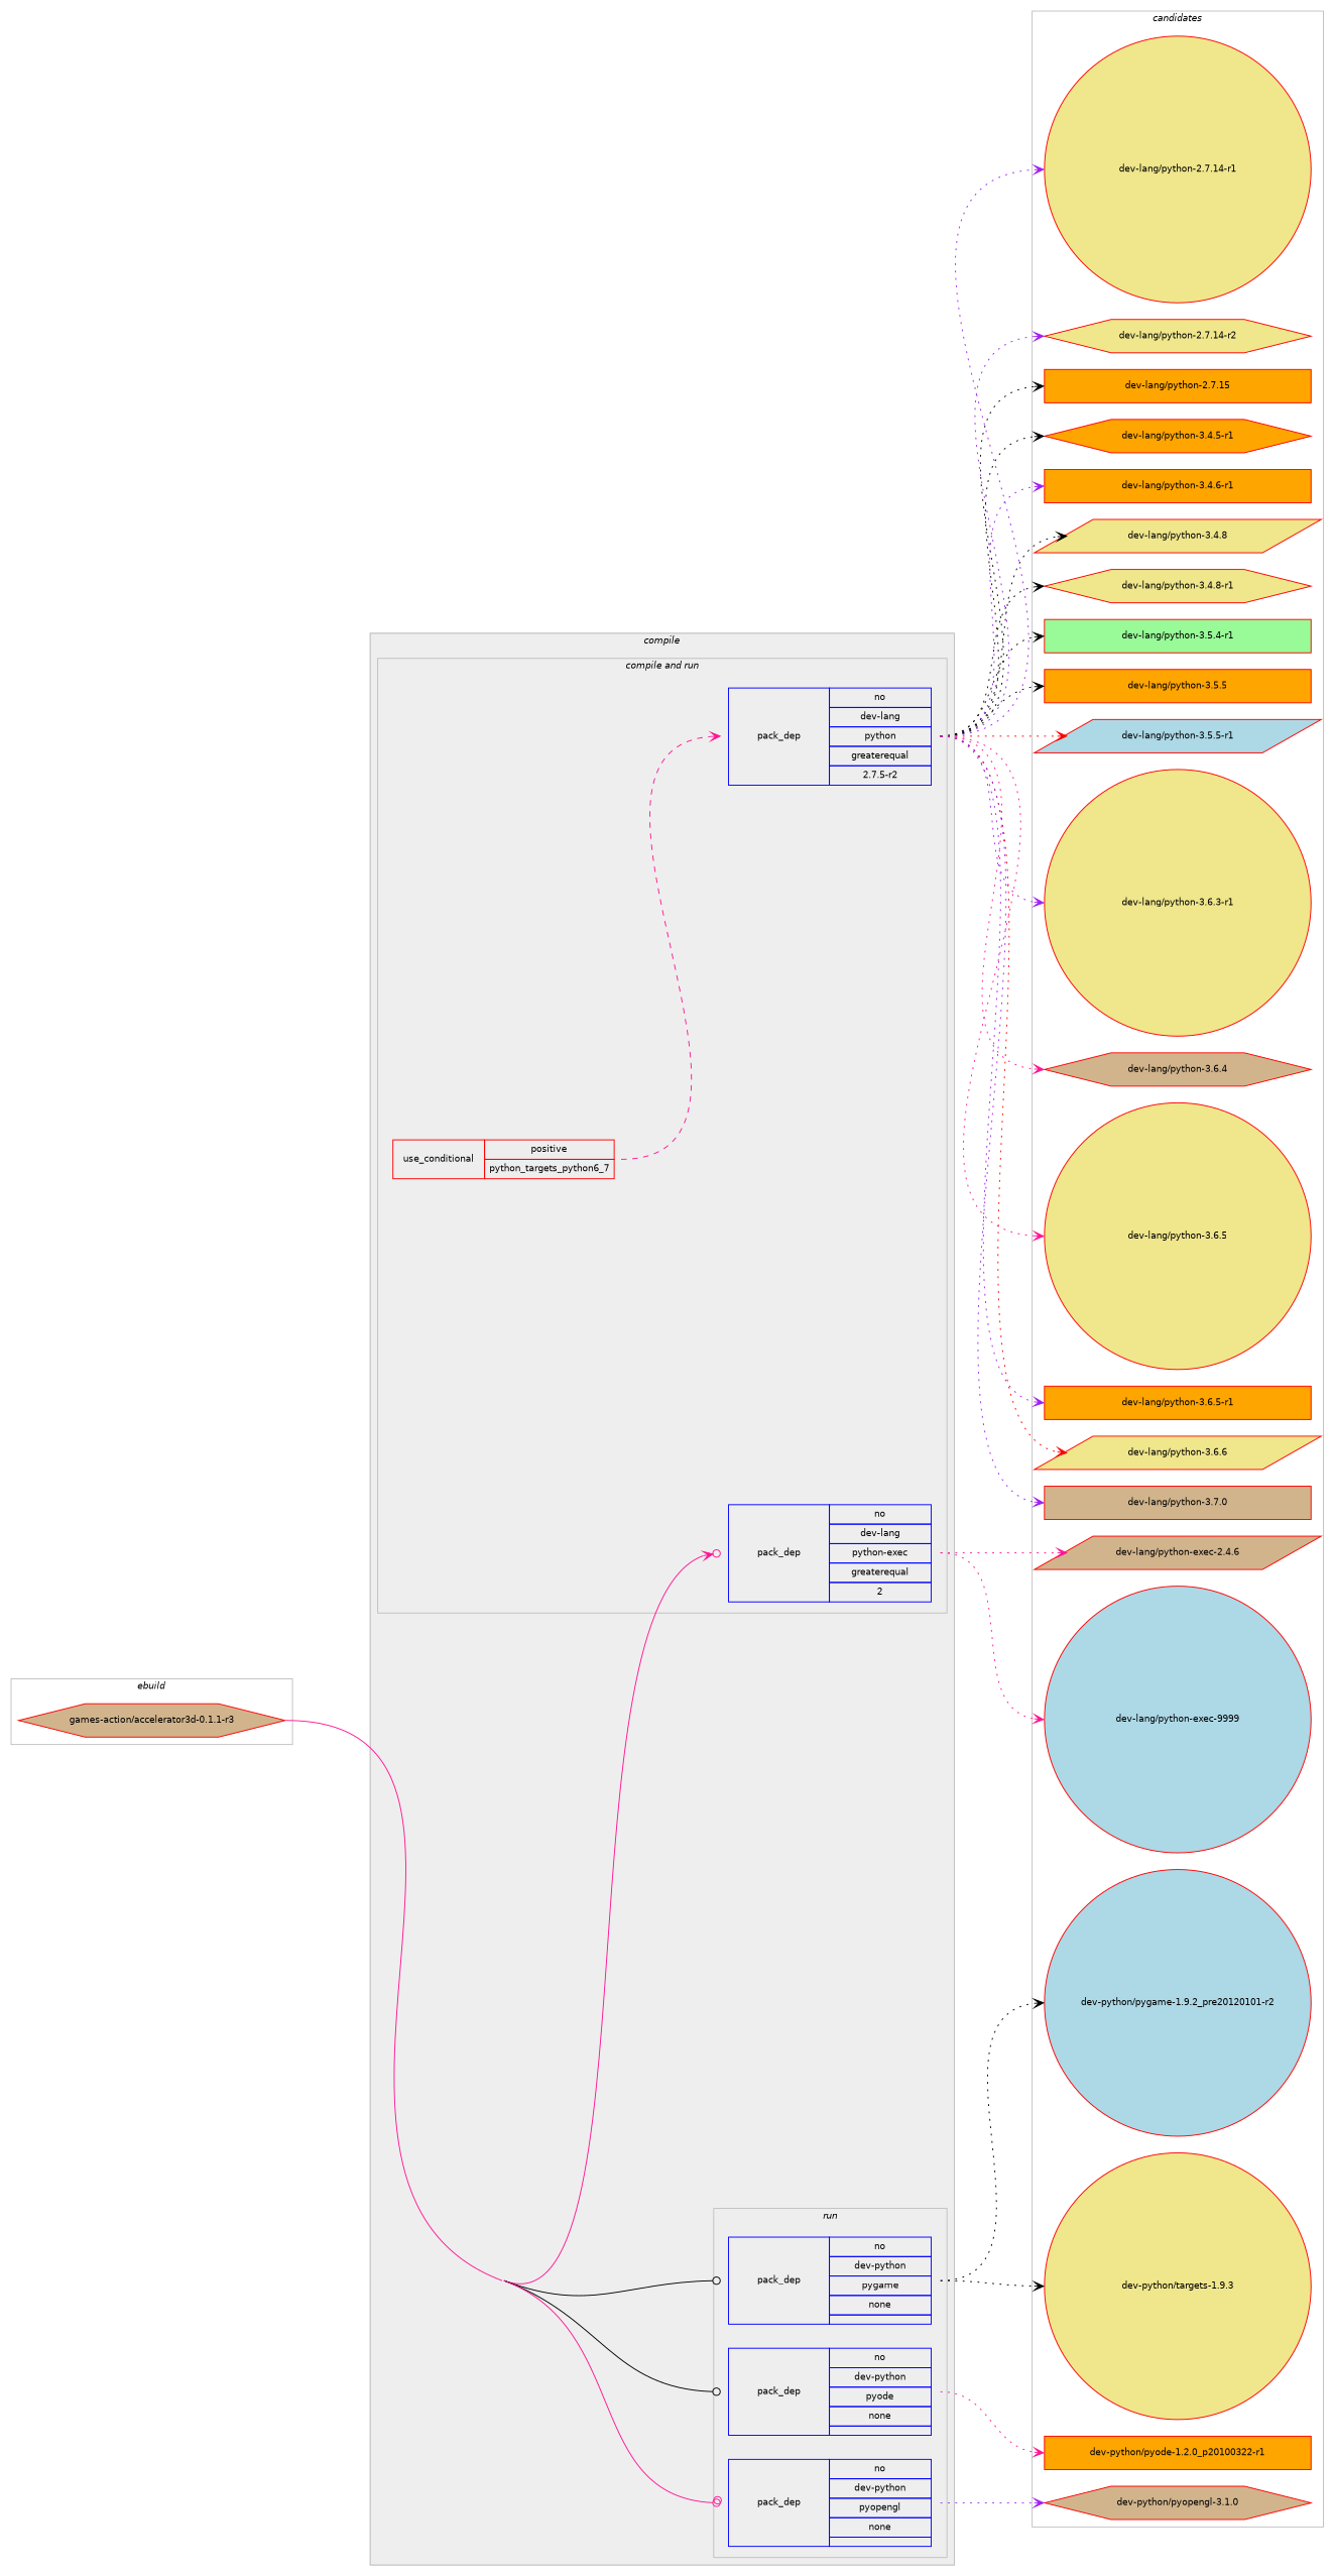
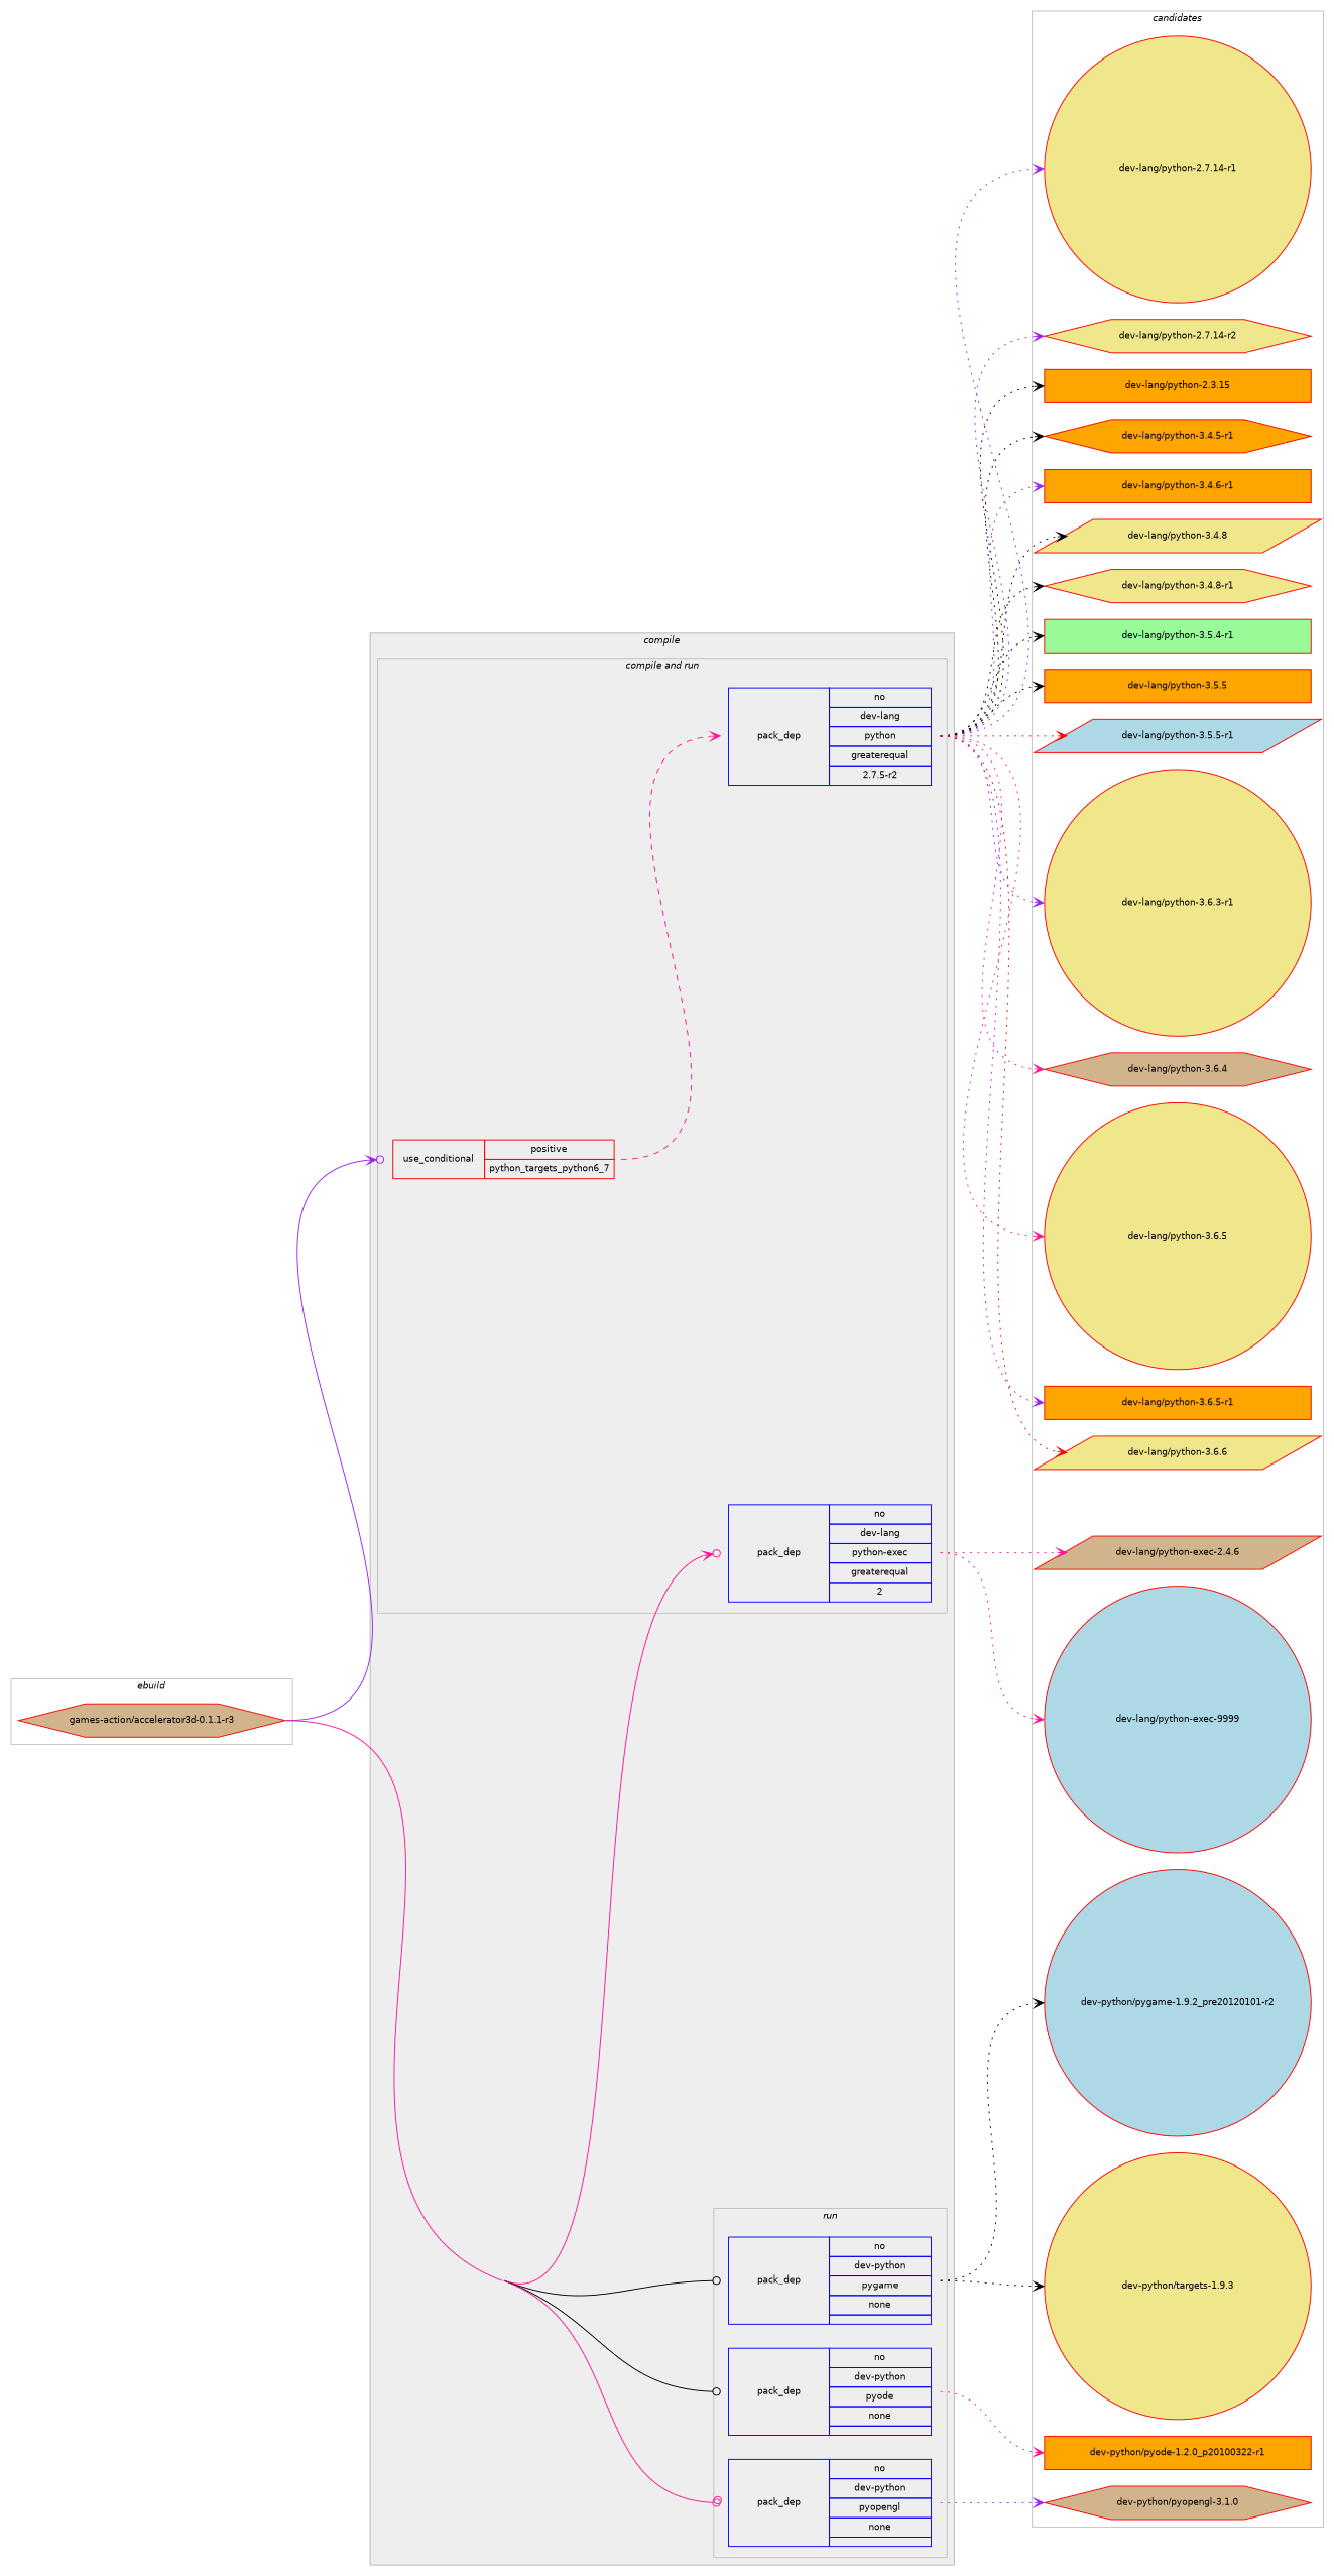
  digraph {
    compound=true
    concentrate=true
    fontname=Helvetica
    fontsize=10
    newrank=true
    rankdir=LR
    ranksep=1.5
    node [color=red fillcolor=khaki fontname=Helvetica fontsize=10 shape=box style=filled]
    edge [arrowhead=vee color=black headport=w style=dotted tailport=e weight=100]
    n1 [fillcolor=tan label="games-action/accelerator3d-0.1.1-r3" shape=hexagon width=4]
    n2 [color=blue label=<<TABLE BORDER="0" CELLBORDER="1" CELLSPACING="0" CELLPADDING="4" WIDTH="220"><TR><TD ROWSPAN="6" CELLPADDING="30">pack_dep</TD></TR><TR><TD WIDTH="110">no</TD></TR><TR><TD>dev-lang</TD></TR><TR><TD>python</TD></TR><TR><TD>greaterequal</TD></TR><TR><TD>2.7.5-r2</TD></TR></TABLE>> shape=none fillcolor="" style=""]
    n3 [label=<<TABLE BORDER="0" CELLBORDER="1" CELLSPACING="0" CELLPADDING="4"><TR><TD ROWSPAN="3" CELLPADDING="10">use_conditional</TD></TR><TR><TD>positive</TD></TR><TR><TD>python_targets_python6_7</TD></TR></TABLE>> shape=none fillcolor="" style=""]
    n4 [color=blue label=<<TABLE BORDER="0" CELLBORDER="1" CELLSPACING="0" CELLPADDING="4" WIDTH="220"><TR><TD ROWSPAN="6" CELLPADDING="30">pack_dep</TD></TR><TR><TD WIDTH="110">no</TD></TR><TR><TD>dev-lang</TD></TR><TR><TD>python-exec</TD></TR><TR><TD>greaterequal</TD></TR><TR><TD>2</TD></TR></TABLE>> shape=none fillcolor="" style=""]
    n5 [color=blue label=<<TABLE BORDER="0" CELLBORDER="1" CELLSPACING="0" CELLPADDING="4" WIDTH="220"><TR><TD ROWSPAN="6" CELLPADDING="30">pack_dep</TD></TR><TR><TD WIDTH="110">no</TD></TR><TR><TD>dev-python</TD></TR><TR><TD>pygame</TD></TR><TR><TD>none</TD></TR><TR><TD></TD></TR></TABLE>> shape=none fillcolor="" style=""]
    n6 [color=blue label=<<TABLE BORDER="0" CELLBORDER="1" CELLSPACING="0" CELLPADDING="4" WIDTH="220"><TR><TD ROWSPAN="6" CELLPADDING="30">pack_dep</TD></TR><TR><TD WIDTH="110">no</TD></TR><TR><TD>dev-python</TD></TR><TR><TD>pyode</TD></TR><TR><TD>none</TD></TR><TR><TD></TD></TR></TABLE>> shape=none fillcolor="" style=""]
    n7 [color=blue label=<<TABLE BORDER="0" CELLBORDER="1" CELLSPACING="0" CELLPADDING="4" WIDTH="220"><TR><TD ROWSPAN="6" CELLPADDING="30">pack_dep</TD></TR><TR><TD WIDTH="110">no</TD></TR><TR><TD>dev-python</TD></TR><TR><TD>pyopengl</TD></TR><TR><TD>none</TD></TR><TR><TD></TD></TR></TABLE>> shape=none fillcolor="" style=""]
    n8 [label="dev-lang/python-2.7.14-r1" shape=circle width=4]
    n9 [label="dev-lang/python-2.7.14-r2" shape=hexagon width=4]
-   n10 [fillcolor=orange label="dev-lang/python-2.7.15" width=4]
+   n10 [fillcolor=orange label="dev-lang/python-2.3.15" width=4]
    n11 [fillcolor=orange label="dev-lang/python-3.4.5-r1" shape=hexagon width=4]
    n12 [fillcolor=orange label="dev-lang/python-3.4.6-r1" width=4]
    n13 [label="dev-lang/python-3.4.8" shape=parallelogram width=4]
    n14 [label="dev-lang/python-3.4.8-r1" shape=hexagon width=4]
    n15 [fillcolor=palegreen label="dev-lang/python-3.5.4-r1" width=4]
    n16 [fillcolor=orange label="dev-lang/python-3.5.5" width=4]
    n17 [fillcolor=lightblue label="dev-lang/python-3.5.5-r1" shape=parallelogram width=4]
    n18 [label="dev-lang/python-3.6.3-r1" shape=circle width=4]
    n19 [fillcolor=tan label="dev-lang/python-3.6.4" shape=hexagon width=4]
    n20 [label="dev-lang/python-3.6.5" shape=circle width=4]
    n21 [fillcolor=orange label="dev-lang/python-3.6.5-r1" width=4]
    n22 [label="dev-lang/python-3.6.6" shape=parallelogram width=4]
-   n23 [fillcolor=tan label="dev-lang/python-3.7.0" width=4]
    n24 [fillcolor=tan label="dev-lang/python-exec-2.4.6" shape=parallelogram width=4]
    n25 [fillcolor=lightblue label="dev-lang/python-exec-9999" shape=circle width=4]
    n26 [fillcolor=lightblue label="dev-python/pygame-1.9.2_pre20120101-r2" shape=circle width=4]
    n27 [label="dev-python/targets-1.9.3" shape=circle width=4]
    n28 [fillcolor=orange label="dev-python/pyode-1.2.0_p20100322-r1" width=4]
    n29 [fillcolor=tan label="dev-python/pyopengl-3.1.0" shape=hexagon width=4]
    subgraph cluster_1 {
      color=gray
      label=<<i>dependencies</i>>
      subgraph cluster_2 {
        color=gray
        fillcolor="#eeeeee"
        label=<<i>compile</i>>
        style=filled
      }
      subgraph cluster_3 {
        color=gray
        fillcolor="#eeeeee"
        label=<<i>compile and run</i>>
        style=filled
        subgraph sub_4 {
          color=gray
          fillcolor="#eeeeee"
          label=<<i>compile and run</i>>
          style=filled
          n3
          subgraph sub_5 {
            color=gray
            fillcolor="#eeeeee"
            label=<<i>compile and run</i>>
            style=filled
            n2
          }
        }
        subgraph sub_6 {
          color=gray
          fillcolor="#eeeeee"
          label=<<i>compile and run</i>>
          style=filled
          n4
        }
      }
      subgraph cluster_7 {
        color=gray
        fillcolor="#eeeeee"
        label=<<i>run</i>>
        style=filled
        subgraph sub_8 {
          color=gray
          fillcolor="#eeeeee"
          label=<<i>run</i>>
          style=filled
          n5
        }
        subgraph sub_9 {
          color=gray
          fillcolor="#eeeeee"
          label=<<i>run</i>>
          style=filled
          n6
        }
        subgraph sub_10 {
          color=gray
          fillcolor="#eeeeee"
          label=<<i>run</i>>
          style=filled
          n7
        }
      }
    }
    subgraph cluster_11 {
      color=gray
      label=<<i>ebuild</i>>
      rank=same
      n1
    }
    subgraph cluster_12 {
      color=gray
      label=<<i>candidates</i>>
      rank=same
      subgraph sub_13 {
        color=black
        label=<<i>candidates</i>>
        nodesep=1
        rank=same
        n8
        n9
        n10
        n11
        n12
        n13
        n14
        n15
        n16
        n17
        n18
        n19
        n20
        n21
        n22
-       n23
      }
      subgraph sub_14 {
        color=black
        label=<<i>candidates</i>>
        nodesep=1
        rank=same
        n24
        n25
      }
      subgraph sub_15 {
        color=black
        label=<<i>candidates</i>>
        nodesep=1
        rank=same
        n26
        n27
      }
      subgraph sub_16 {
        color=black
        label=<<i>candidates</i>>
        nodesep=1
        rank=same
        n28
      }
      subgraph sub_17 {
        color=black
        label=<<i>candidates</i>>
        nodesep=1
        rank=same
        n29
      }
    }
+   n1 -> n3 [arrowhead=odotvee color=purple style=solid weight=20]
    n1 -> n4 [arrowhead=odotvee color=deeppink style=solid weight=20]
    n1 -> n5 [arrowhead=odot style=solid weight=20]
    n1 -> n6 [arrowhead=odot style=solid weight=20]
    n1 -> n7 [arrowhead=odot color=deeppink style=solid weight=20]
    n2 -> n8 [color=purple]
    n2 -> n9 [color=purple]
    n2 -> n10
    n2 -> n11
    n2 -> n12 [color=purple]
    n2 -> n13
    n2 -> n14
    n2 -> n15
    n2 -> n16
    n2 -> n17 [color=red]
    n2 -> n18 [color=purple]
    n2 -> n19 [color=deeppink]
    n2 -> n20 [color=deeppink]
    n2 -> n21 [color=purple]
    n2 -> n22 [color=red]
-   n2 -> n23 [color=purple]
    n3 -> n2 [color=deeppink style=dashed weight=20]
    n4 -> n24 [color=deeppink]
    n4 -> n25 [color=deeppink]
    n5 -> n26
    n5 -> n27
    n6 -> n28 [color=deeppink]
    n7 -> n29 [color=purple]
  }
